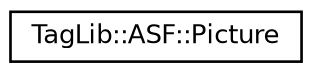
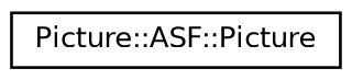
  digraph {
    rankdir=LR
-   n1 [color=black fillcolor=white fontname=Helvetica fontsize=10 height=0.2 label="TagLib::ASF::Picture" shape=record style=filled width=0.4]
+   n1 [color=black fillcolor=white fontname=Helvetica fontsize=10 height=0.2 label="Picture::ASF::Picture" shape=record style=filled width=0.4]
  }
